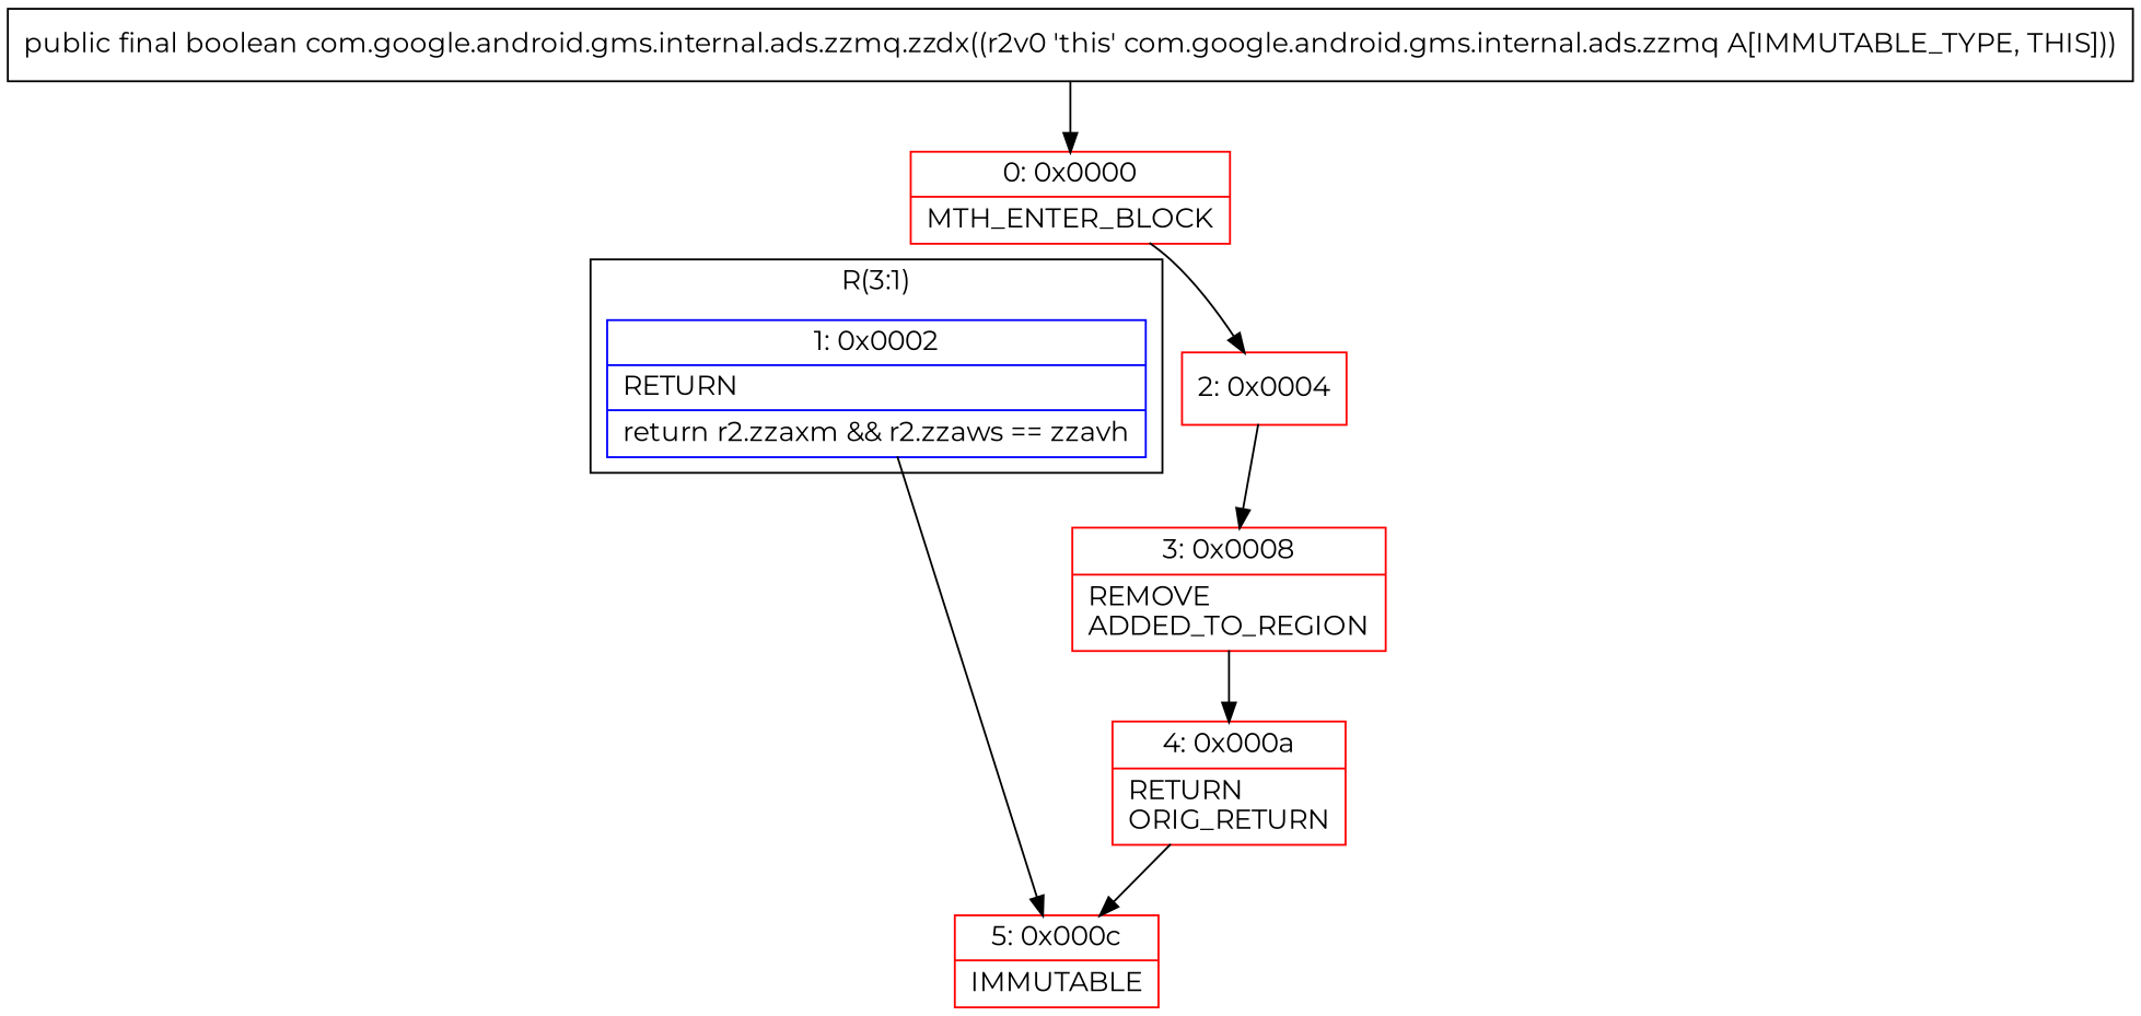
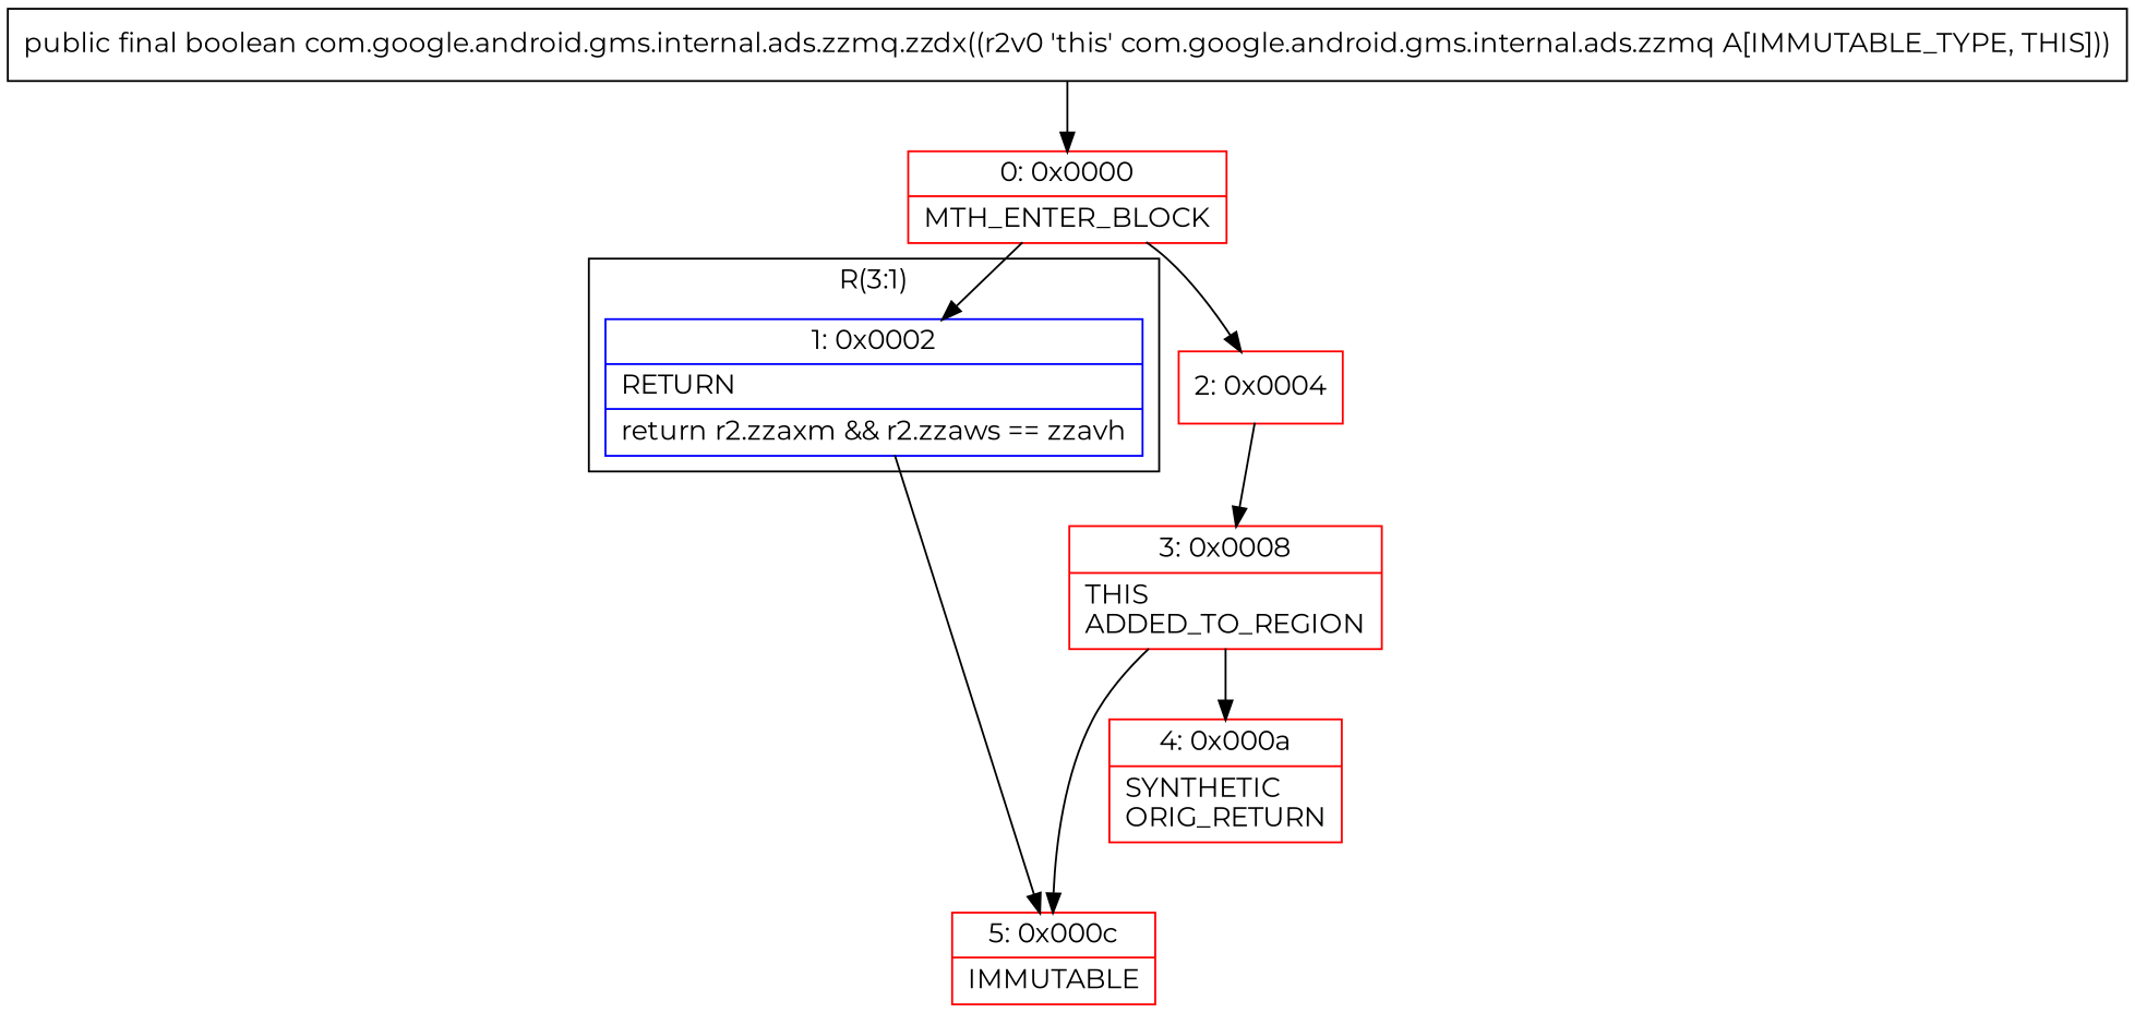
  digraph {
    fontname=Montserrat
    node [color=red fontname=Montserrat shape=record]
    edge [fontname=Montserrat]
    n1 [color=blue label="{1\:\ 0x0002|RETURN\l|return r2.zzaxm && r2.zzaws == zzavh\l}"]
    n2 [label="{5\:\ 0x000c|IMMUTABLE\l}"]
    n3 [label="{2\:\ 0x0004}"]
-   n4 [label="{3\:\ 0x0008|REMOVE\lADDED_TO_REGION\l}"]
+   n4 [label="{3\:\ 0x0008|THIS\lADDED_TO_REGION\l}"]
    n5 [label="{0\:\ 0x0000|MTH_ENTER_BLOCK\l}"]
-   n6 [label="{4\:\ 0x000a|RETURN\lORIG_RETURN\l}"]
+   n6 [label="{4\:\ 0x000a|SYNTHETIC\lORIG_RETURN\l}"]
    n7 [label="{public final boolean com.google.android.gms.internal.ads.zzmq.zzdx((r2v0 'this' com.google.android.gms.internal.ads.zzmq A[IMMUTABLE_TYPE, THIS])) }" color=""]
    subgraph cluster_1 {
      label="R(3:1)"
      n1
    }
    n1 -> n2
    n3 -> n4
-   n6 -> n2
+   n4 -> n2
    n4 -> n6
+   n5 -> n1
    n5 -> n3
    n7 -> n5
  }
